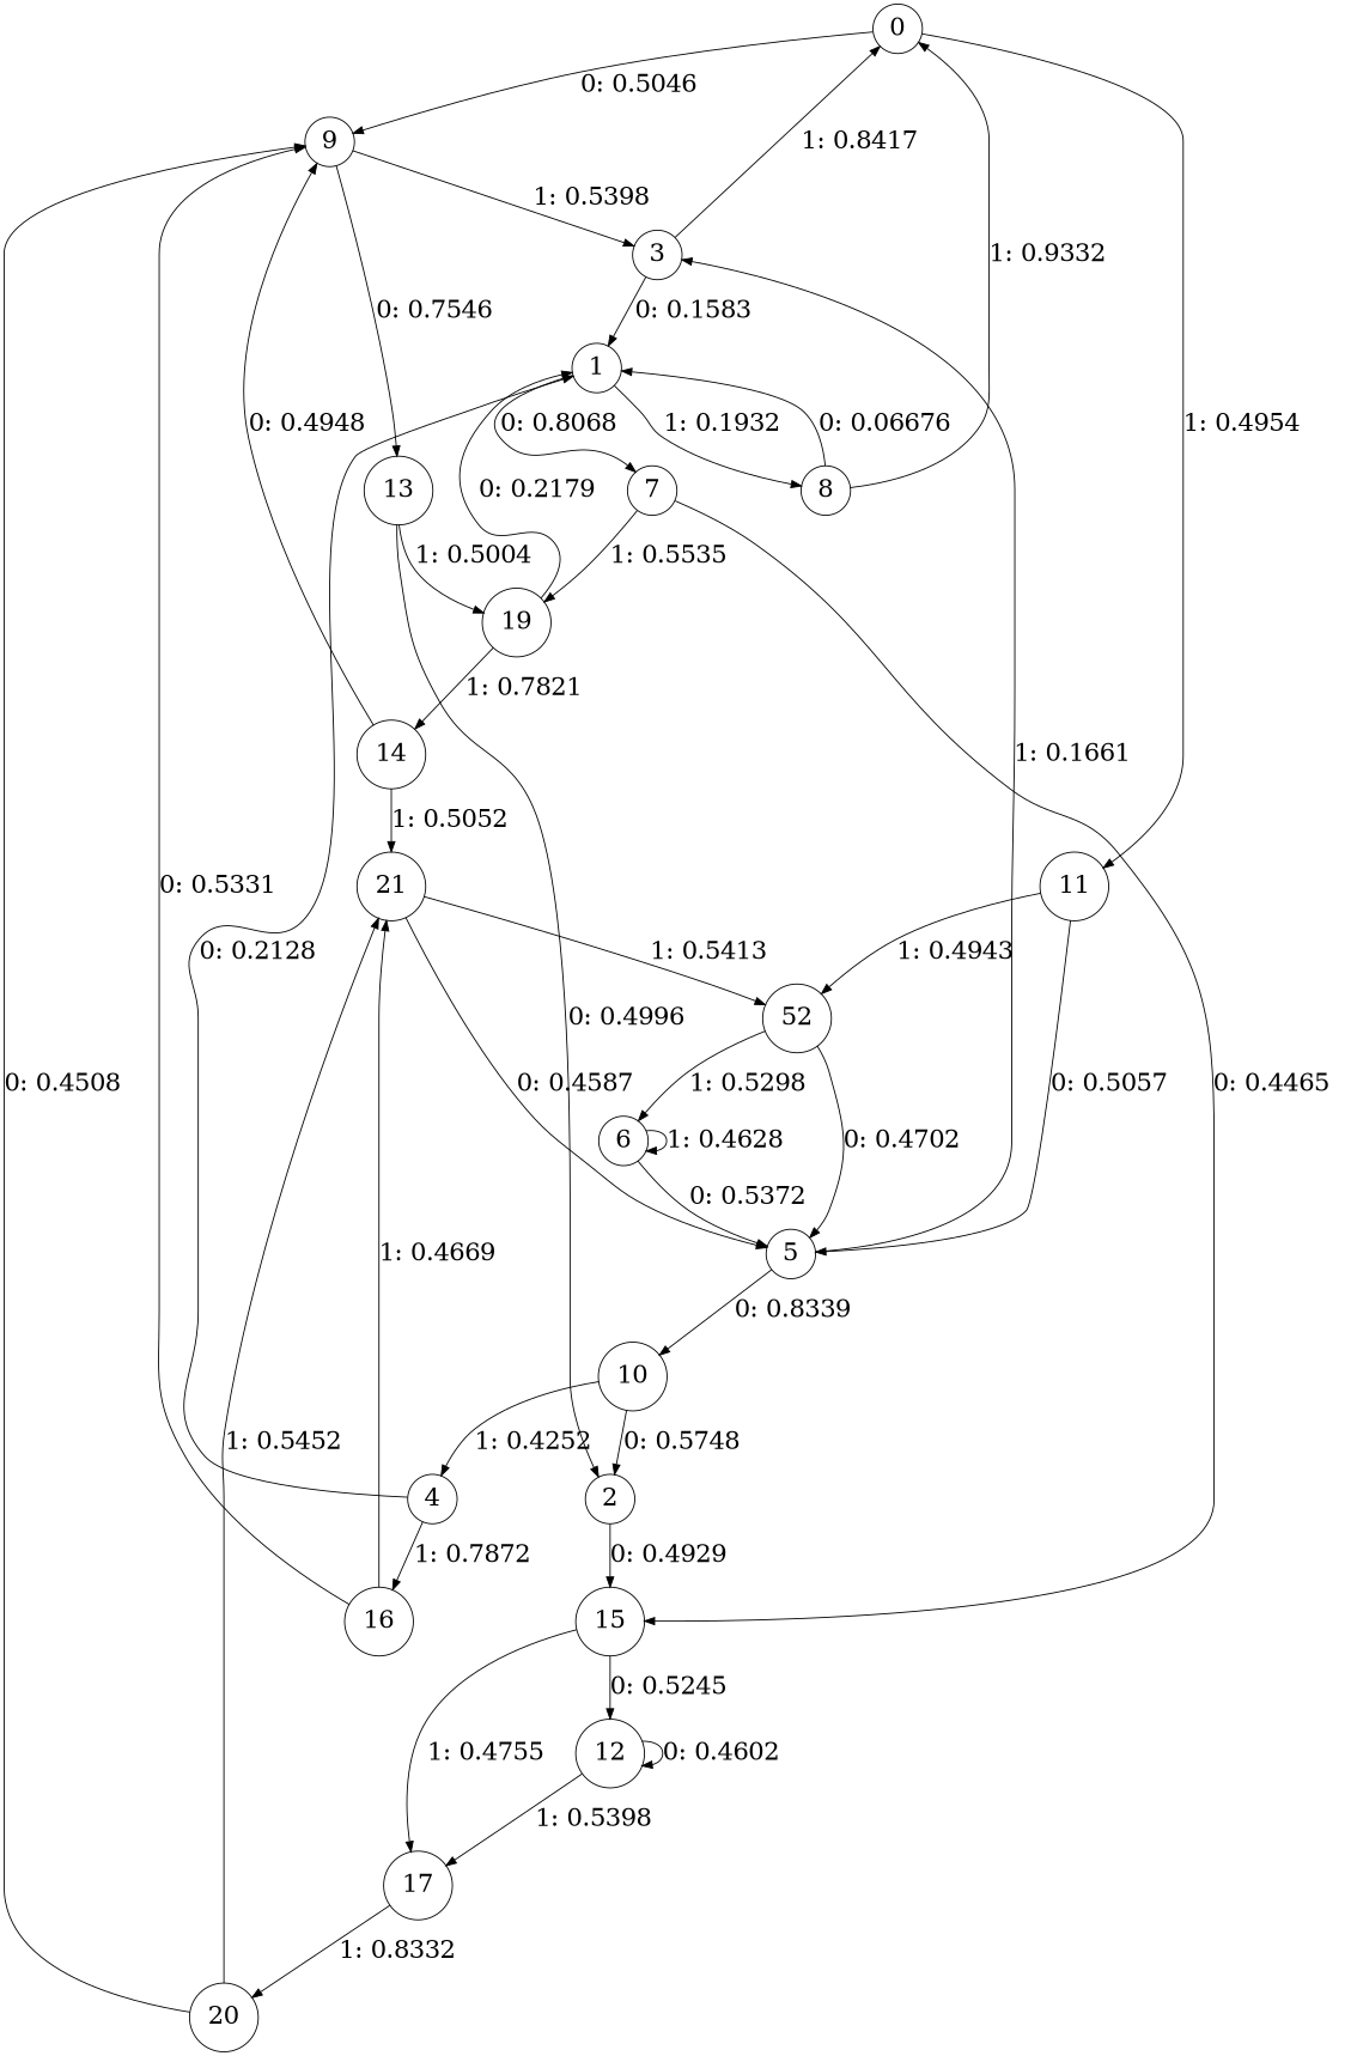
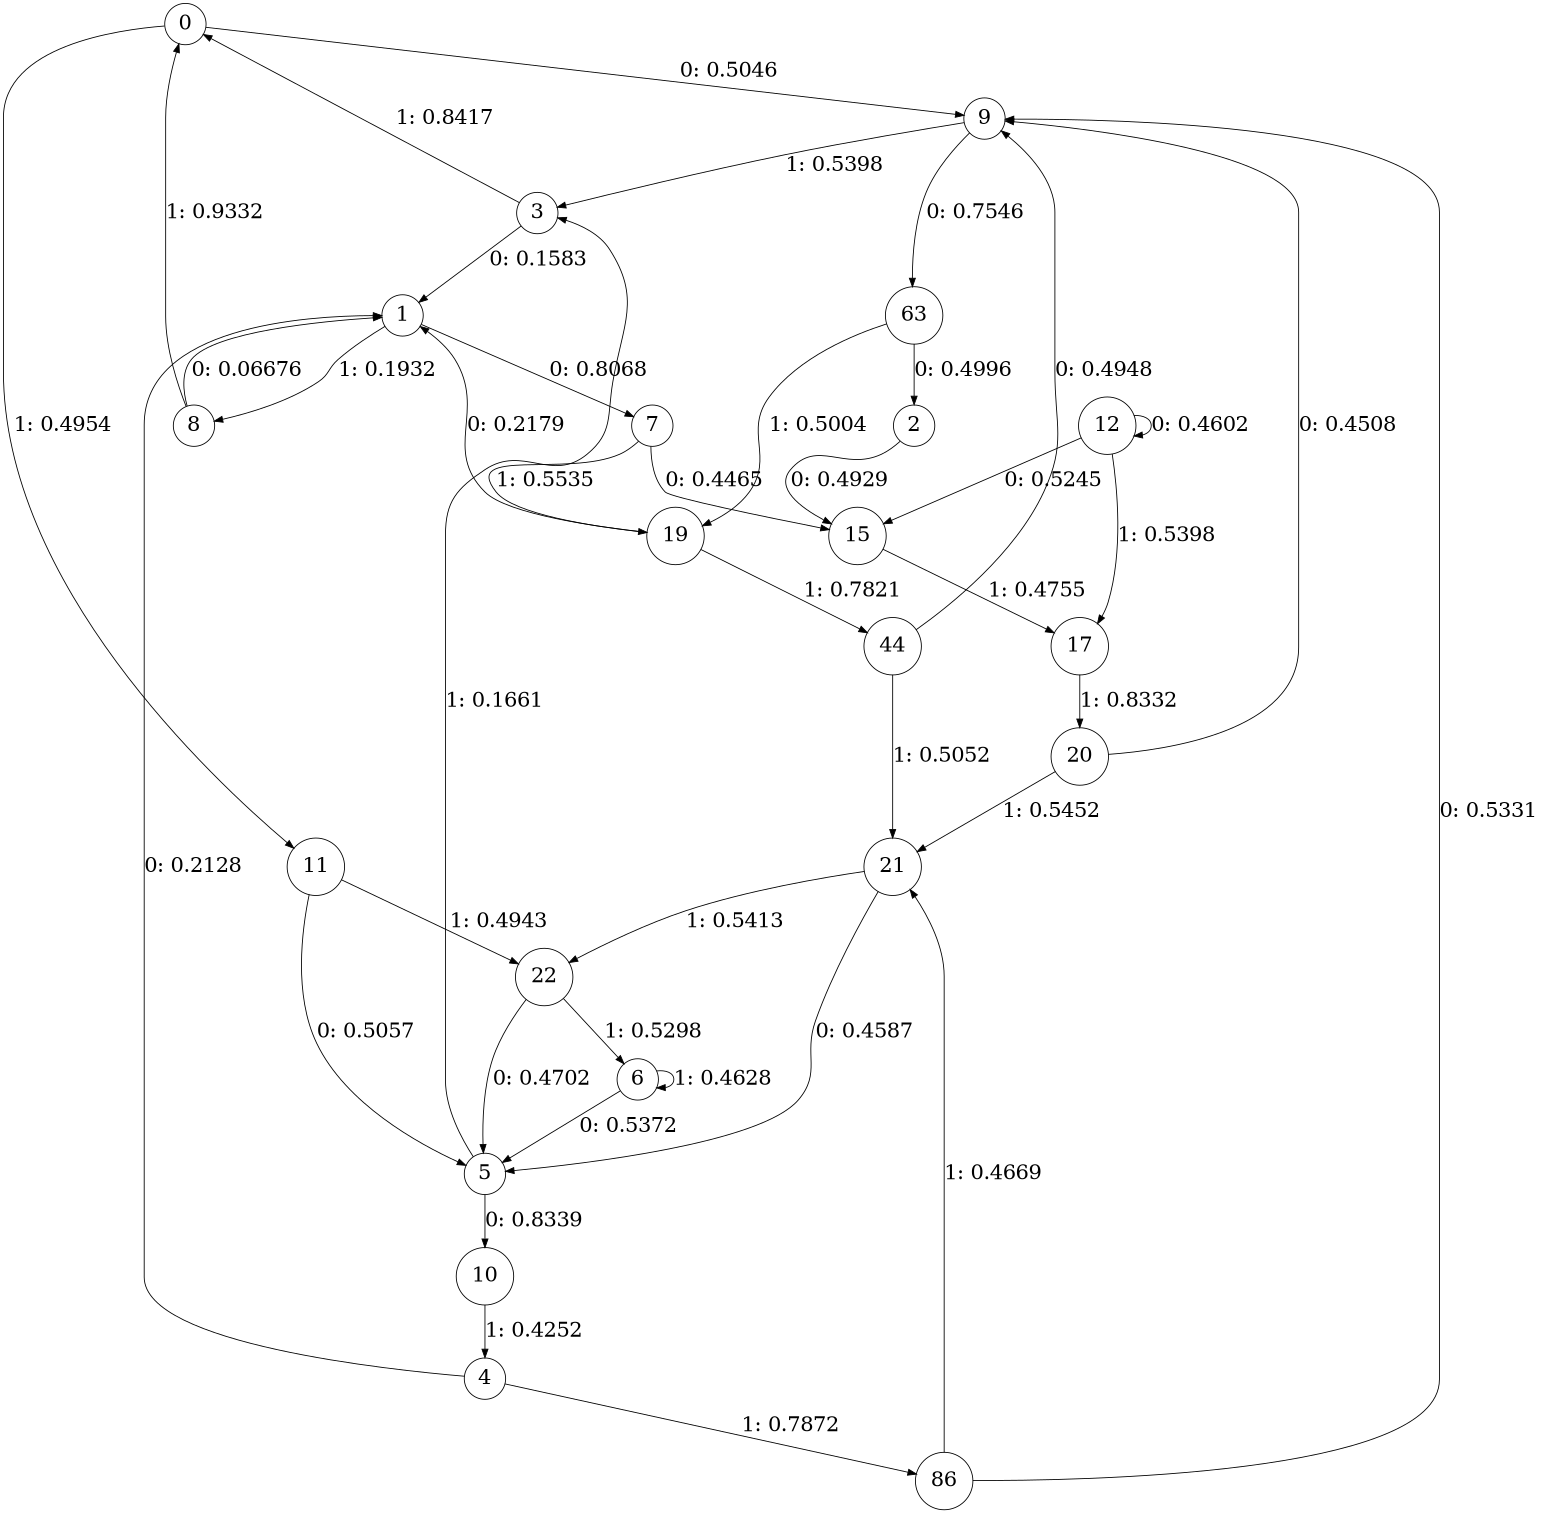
  digraph {
    node [fontsize=24 shape=circle]
    edge [fontsize=24]
    0
    9
    11
    3
-   13
+   13 [label=63]
    5
-   22 [label=52]
+   22
    1
    2
    19
    10
    6
    7
    8
    15
-   14
+   14 [label=44]
    12
    17
    20
    21
    4
-   16
+   16 [label=86]
    0 -> 9 [label="0: 0.5046   "]
    0 -> 11 [label="1: 0.4954   "]
    9 -> 3 [label="1: 0.5398   "]
    9 -> 13 [label="0: 0.7546   "]
    11 -> 5 [label="0: 0.5057   "]
    11 -> 22 [label="1: 0.4943   "]
    3 -> 0 [label="1: 0.8417   "]
    3 -> 1 [label="0: 0.1583   "]
    13 -> 2 [label="0: 0.4996   "]
    13 -> 19 [label="1: 0.5004   "]
    5 -> 3 [label="1: 0.1661   "]
    5 -> 10 [label="0: 0.8339   "]
    22 -> 5 [label="0: 0.4702   "]
    22 -> 6 [label="1: 0.5298   "]
    1 -> 7 [label="0: 0.8068   "]
    1 -> 8 [label="1: 0.1932   "]
    2 -> 15 [label="0: 0.4929   "]
    19 -> 1 [label="0: 0.2179   "]
    19 -> 14 [label="1: 0.7821   "]
-   10 -> 2 [label="0: 0.5748   "]
    10 -> 4 [label="1: 0.4252   "]
    6 -> 5 [label="0: 0.5372   "]
    6 -> 6 [label="1: 0.4628   "]
    7 -> 19 [label="1: 0.5535   "]
    7 -> 15 [label="0: 0.4465   "]
    8 -> 0 [label="1: 0.9332   "]
    8 -> 1 [label="0: 0.06676  "]
-   15 -> 12 [label="0: 0.5245   "]
+   12 -> 15 [label="0: 0.5245   "]
    15 -> 17 [label="1: 0.4755   "]
    14 -> 9 [label="0: 0.4948   "]
    14 -> 21 [label="1: 0.5052   "]
    12 -> 12 [label="0: 0.4602   "]
    12 -> 17 [label="1: 0.5398   "]
    17 -> 20 [label="1: 0.8332   "]
    20 -> 9 [label="0: 0.4508   "]
    20 -> 21 [label="1: 0.5452   "]
    21 -> 5 [label="0: 0.4587   "]
    21 -> 22 [label="1: 0.5413   "]
    4 -> 1 [label="0: 0.2128   "]
    4 -> 16 [label="1: 0.7872   "]
    16 -> 9 [label="0: 0.5331   "]
    16 -> 21 [label="1: 0.4669   "]
  }
